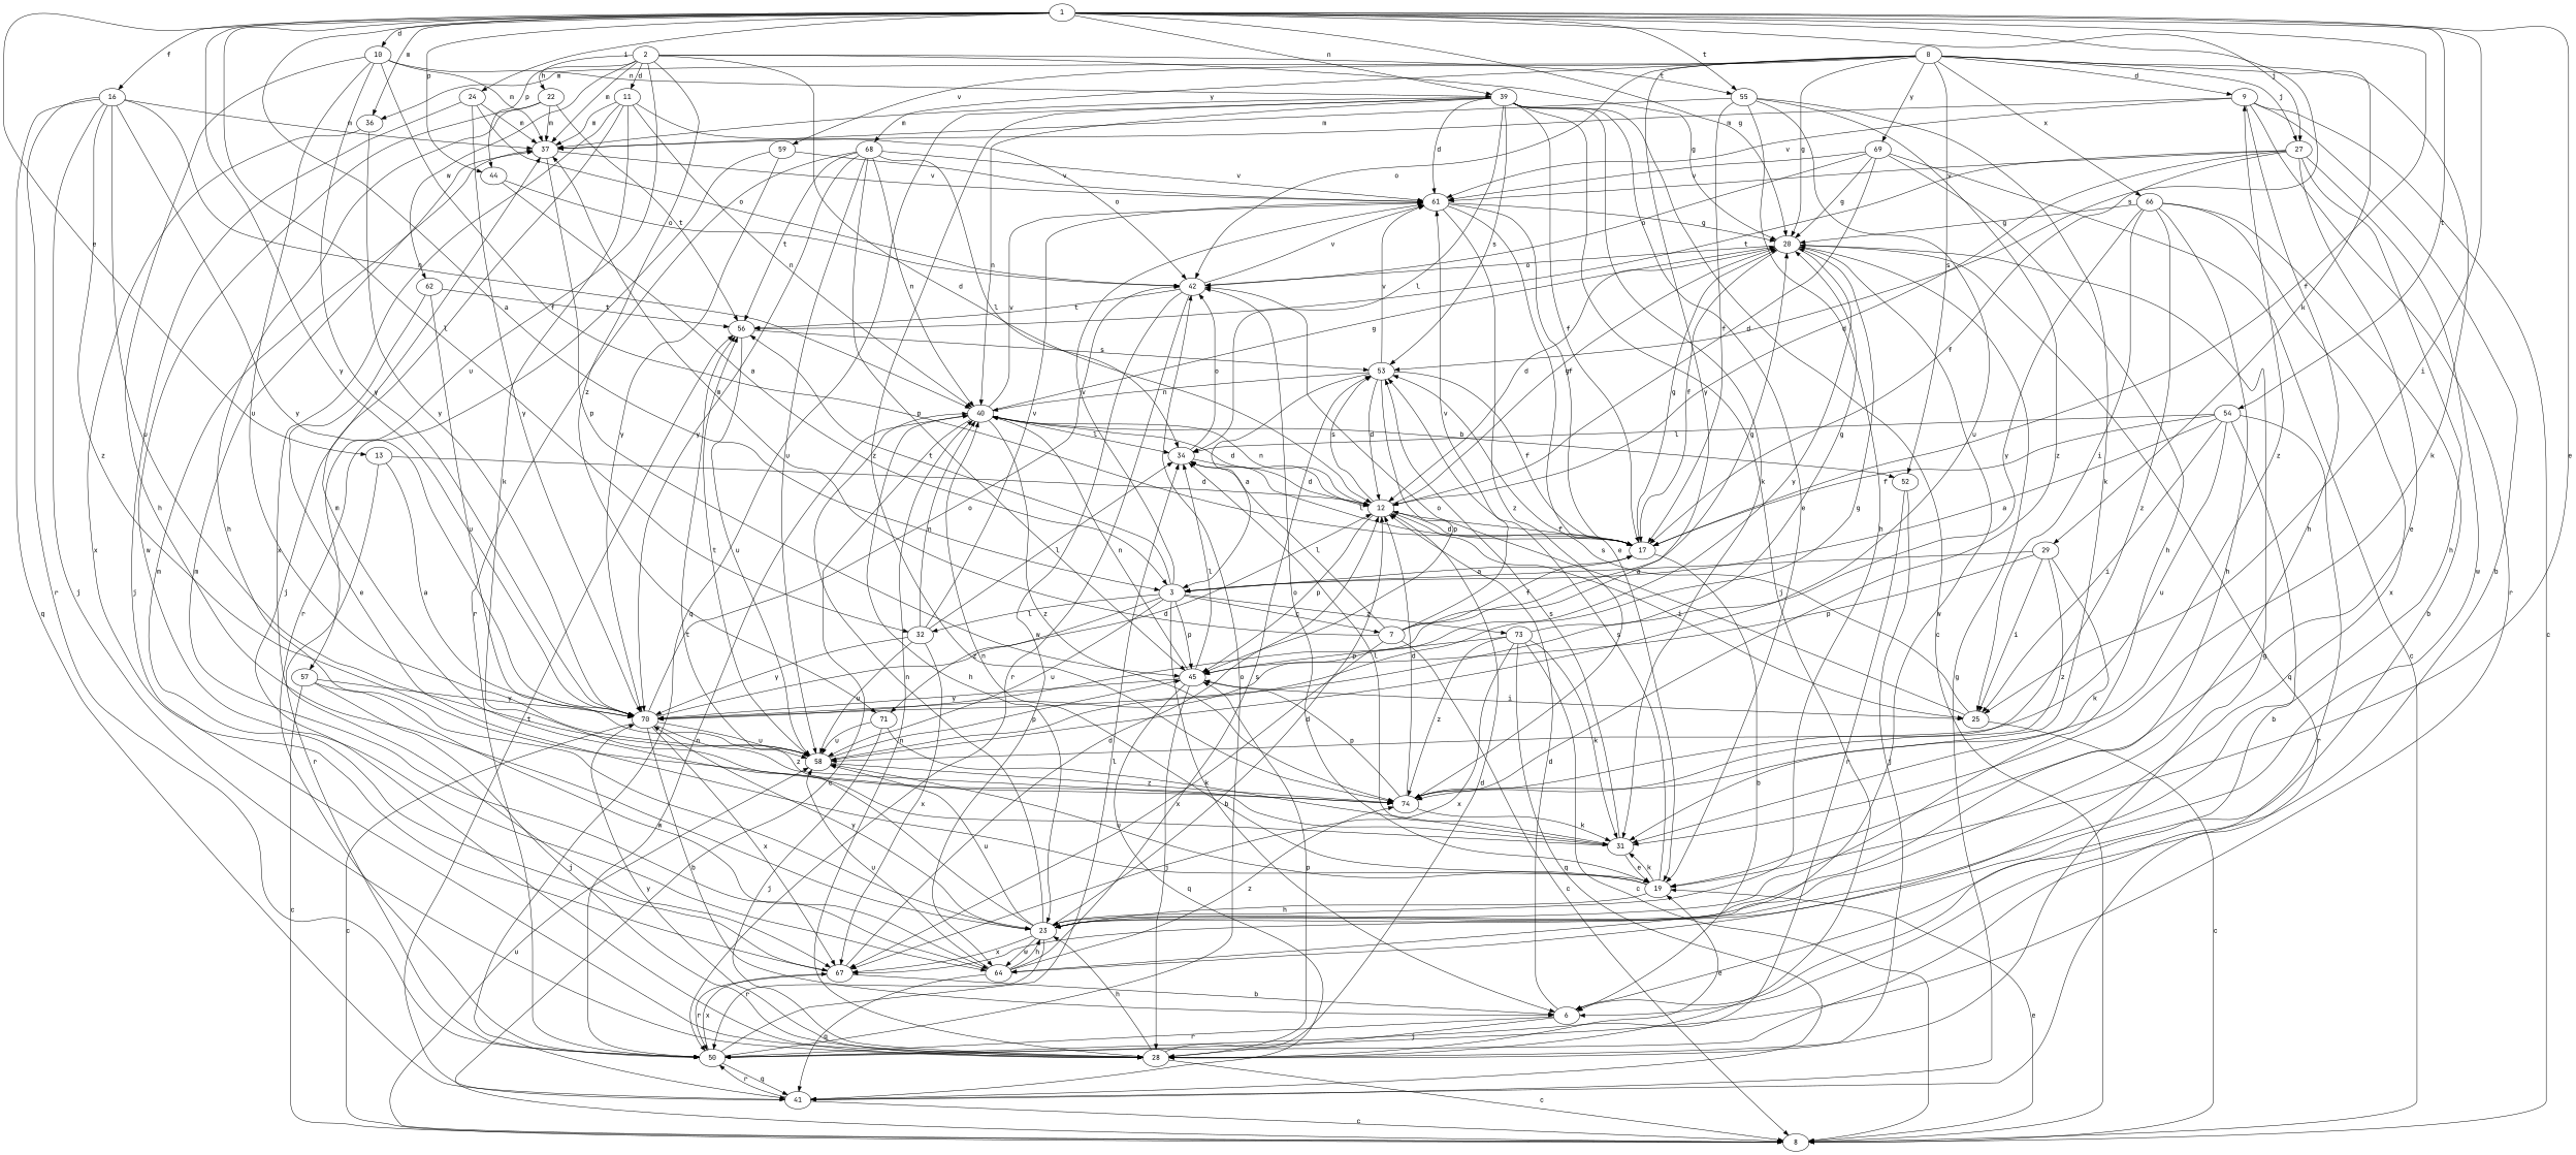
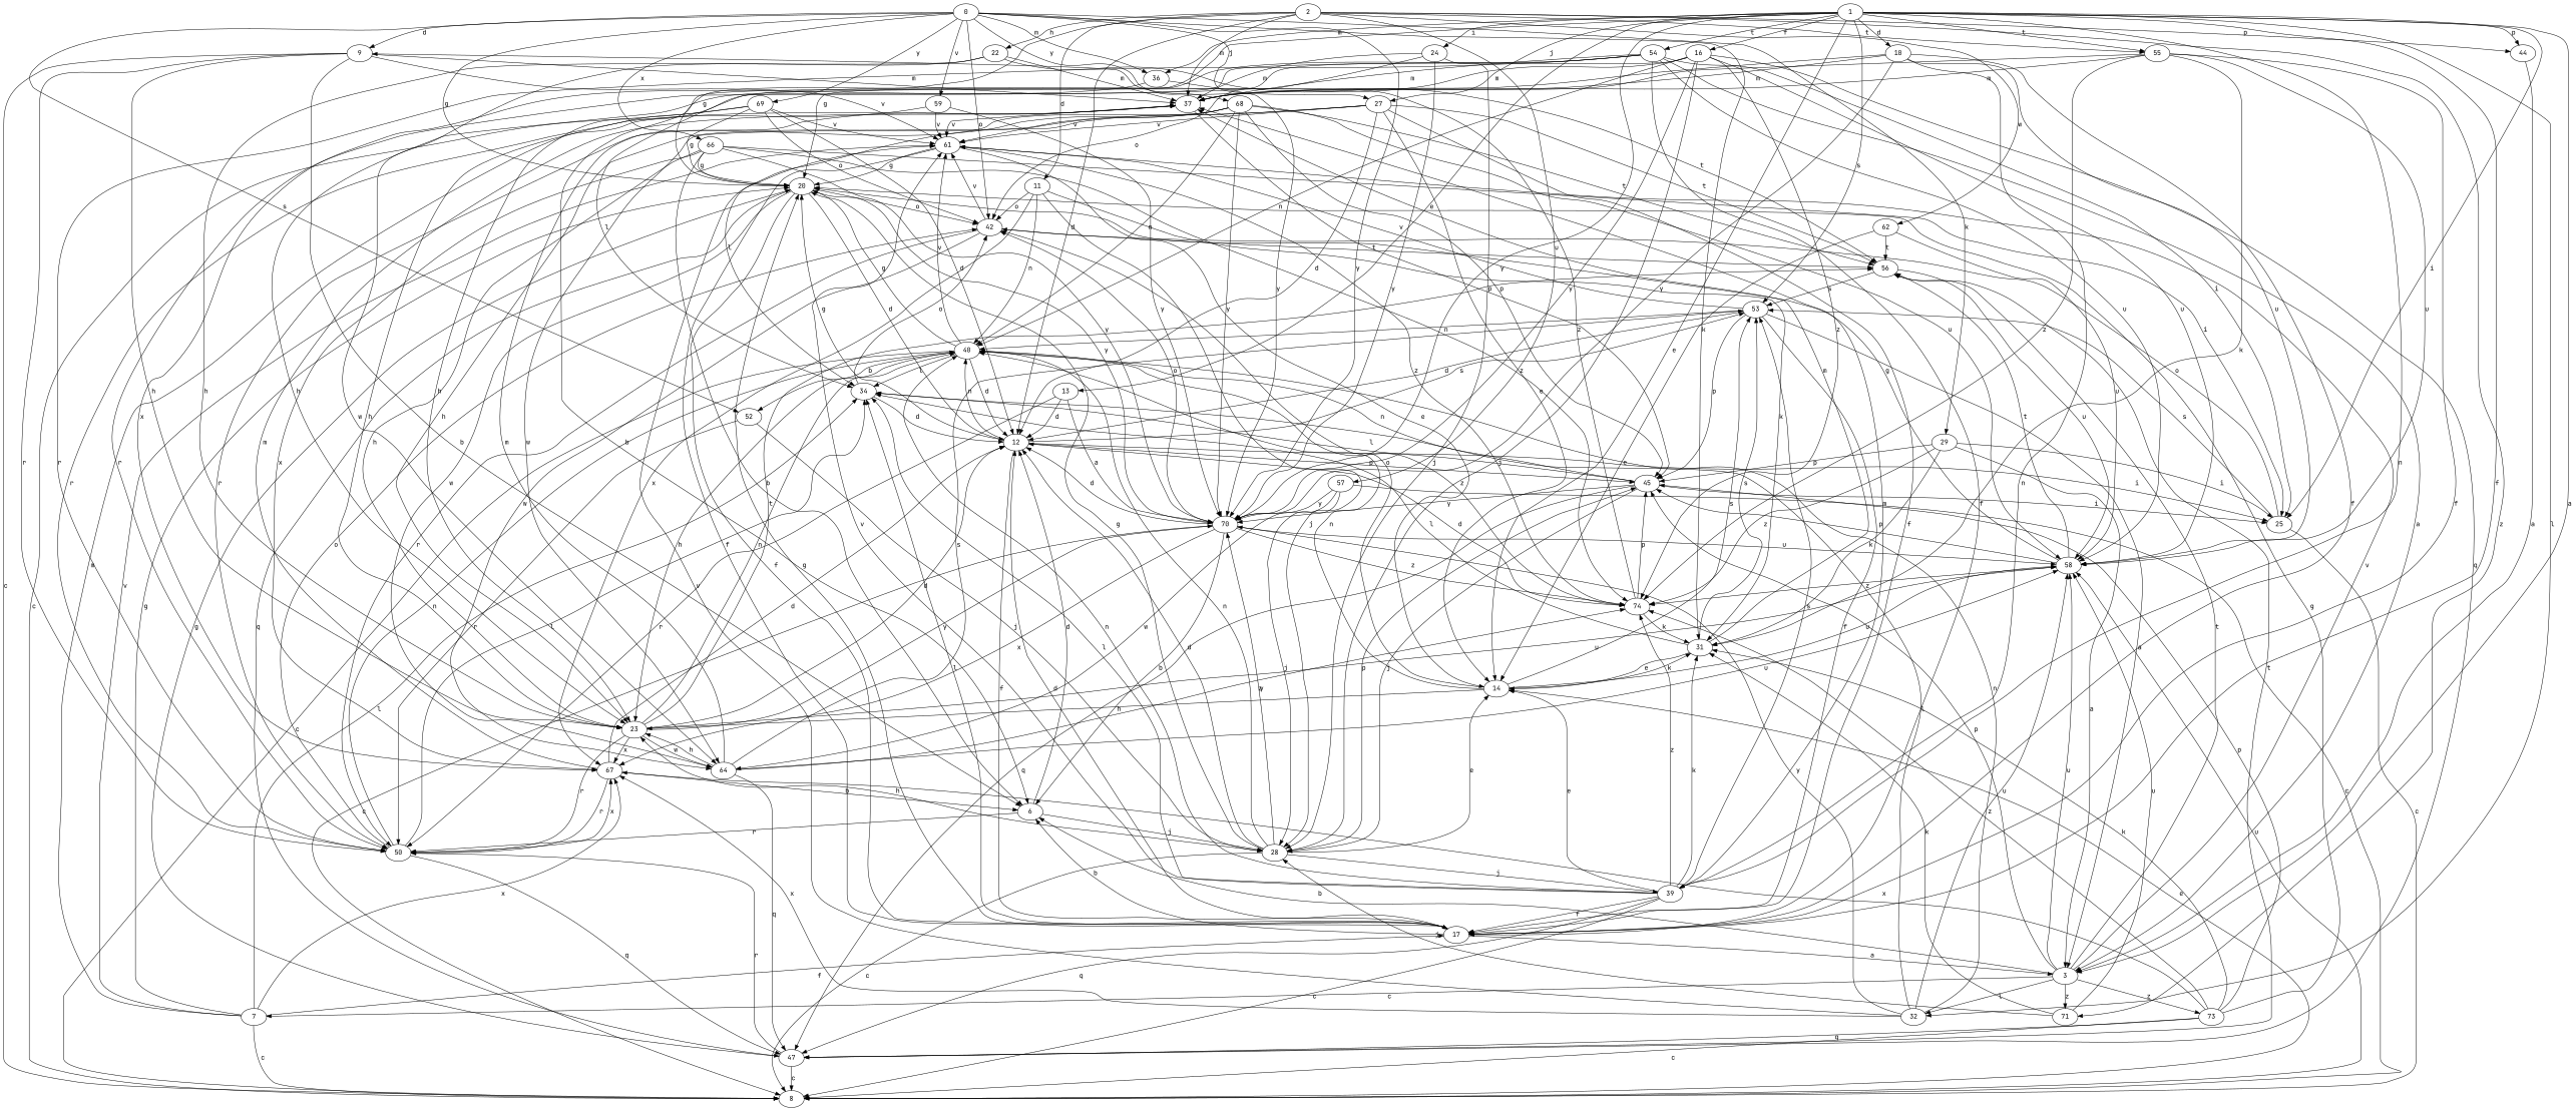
  strict digraph {
    fontname="JetBrains Mono"
    node [fontname="JetBrains Mono"]
    edge [fontname="JetBrains Mono"]
    0
    9
    20
    27
    29
    31
    36
    42
    52
    59
    66
    68
    69
    70
    37
    6
    61
    50
    8
    23
    17
    12
-   47 [label=41]
+   47
    64
-   14 [label=19]
+   14
    56
    3
    25
    45
    74
    53
    34
    67
    28
    58
    40
    1
    10
    13
    16
    24
    32
    39
    44
    54
    55
    71
    7
    73
    2
    11
    22
    57
    62
    0 -> 9 [label=d]
    0 -> 20 [label=g]
    0 -> 27 [label=j]
    0 -> 29 [label=k]
    0 -> 31 [label=k]
    0 -> 36 [label=m]
    0 -> 42 [label=o]
    0 -> 52 [label=s]
    0 -> 59 [label=v]
    0 -> 66 [label=x]
    0 -> 68 [label=y]
    0 -> 69 [label=y]
    0 -> 70 [label=y]
    9 -> 37 [label=m]
    9 -> 6 [label=b]
    9 -> 61 [label=v]
    9 -> 50 [label=r]
    9 -> 8 [label=c]
    9 -> 23 [label=h]
    20 -> 42 [label=o]
    20 -> 70 [label=y]
    20 -> 17 [label=f]
    20 -> 12 [label=d]
    20 -> 47 [label=q]
    20 -> 64 [label=w]
    27 -> 61 [label=v]
    27 -> 23 [label=h]
    27 -> 17 [label=f]
    27 -> 12 [label=d]
    27 -> 64 [label=w]
    27 -> 14 [label=e]
    27 -> 56 [label=t]
    29 -> 31 [label=k]
    29 -> 3 [label=a]
    29 -> 25 [label=i]
    29 -> 45 [label=p]
    29 -> 74 [label=z]
    31 -> 37 [label=m]
    31 -> 14 [label=e]
    31 -> 53 [label=s]
    31 -> 34 [label=l]
    36 -> 70 [label=y]
    36 -> 67 [label=x]
    42 -> 61 [label=v]
    42 -> 50 [label=r]
    42 -> 64 [label=w]
    42 -> 56 [label=t]
    52 -> 50 [label=r]
    52 -> 28 [label=j]
    59 -> 70 [label=y]
    59 -> 61 [label=v]
    59 -> 50 [label=r]
    66 -> 20 [label=g]
    66 -> 70 [label=y]
    66 -> 6 [label=b]
    66 -> 23 [label=h]
    66 -> 25 [label=i]
    66 -> 74 [label=z]
    66 -> 67 [label=x]
    68 -> 70 [label=y]
    68 -> 61 [label=v]
    68 -> 50 [label=r]
    68 -> 56 [label=t]
    68 -> 45 [label=p]
    68 -> 34 [label=l]
    68 -> 58 [label=u]
    68 -> 40 [label=n]
    69 -> 20 [label=g]
    69 -> 42 [label=o]
    69 -> 61 [label=v]
    69 -> 8 [label=c]
    69 -> 23 [label=h]
    69 -> 12 [label=d]
    70 -> 42 [label=o]
    70 -> 6 [label=b]
    70 -> 8 [label=c]
    70 -> 12 [label=d]
    70 -> 74 [label=z]
    70 -> 67 [label=x]
    70 -> 58 [label=u]
    37 -> 61 [label=v]
    37 -> 45 [label=p]
    6 -> 50 [label=r]
    6 -> 12 [label=d]
    6 -> 28 [label=j]
    61 -> 20 [label=g]
    61 -> 17 [label=f]
    61 -> 14 [label=e]
    61 -> 74 [label=z]
    50 -> 42 [label=o]
    50 -> 47 [label=q]
    50 -> 34 [label=l]
    50 -> 67 [label=x]
    50 -> 40 [label=n]
    8 -> 14 [label=e]
    8 -> 58 [label=u]
    23 -> 70 [label=y]
    23 -> 50 [label=r]
    23 -> 12 [label=d]
    23 -> 64 [label=w]
    23 -> 56 [label=t]
    23 -> 67 [label=x]
    23 -> 58 [label=u]
    23 -> 40 [label=n]
    17 -> 20 [label=g]
    17 -> 6 [label=b]
    17 -> 12 [label=d]
    17 -> 3 [label=a]
    17 -> 34 [label=l]
    12 -> 20 [label=g]
    12 -> 17 [label=f]
    12 -> 25 [label=i]
    12 -> 45 [label=p]
    12 -> 53 [label=s]
    12 -> 40 [label=n]
    47 -> 20 [label=g]
    47 -> 50 [label=r]
    47 -> 8 [label=c]
    47 -> 56 [label=t]
    64 -> 37 [label=m]
    64 -> 23 [label=h]
    64 -> 47 [label=q]
    64 -> 74 [label=z]
    64 -> 53 [label=s]
    64 -> 58 [label=u]
    14 -> 31 [label=k]
    14 -> 42 [label=o]
    14 -> 23 [label=h]
    14 -> 53 [label=s]
    14 -> 58 [label=u]
    14 -> 40 [label=n]
    56 -> 53 [label=s]
    56 -> 58 [label=u]
    3 -> 6 [label=b]
    3 -> 61 [label=v]
    3 -> 56 [label=t]
    3 -> 45 [label=p]
    3 -> 58 [label=u]
    3 -> 32 [label=l]
    3 -> 71 [label=z]
    3 -> 7 [label=c]
    3 -> 73 [label=z]
    25 -> 42 [label=o]
    25 -> 8 [label=c]
    25 -> 53 [label=s]
    45 -> 70 [label=y]
    45 -> 47 [label=q]
    45 -> 25 [label=i]
    45 -> 34 [label=l]
    45 -> 28 [label=j]
    45 -> 40 [label=n]
    74 -> 9 [label=z]
    74 -> 31 [label=k]
    74 -> 12 [label=d]
    74 -> 45 [label=p]
    53 -> 61 [label=v]
    53 -> 17 [label=f]
    53 -> 12 [label=d]
    53 -> 3 [label=a]
    53 -> 45 [label=p]
    53 -> 40 [label=n]
    34 -> 42 [label=o]
    34 -> 12 [label=d]
    67 -> 37 [label=m]
    67 -> 6 [label=b]
    67 -> 50 [label=r]
    67 -> 12 [label=d]
    28 -> 20 [label=g]
    28 -> 70 [label=y]
    28 -> 8 [label=c]
    28 -> 23 [label=h]
    28 -> 12 [label=d]
    28 -> 14 [label=e]
    28 -> 45 [label=p]
    28 -> 40 [label=n]
    58 -> 20 [label=g]
    58 -> 56 [label=t]
    58 -> 45 [label=p]
    58 -> 74 [label=z]
    40 -> 20 [label=g]
    40 -> 52 [label=b]
    40 -> 61 [label=v]
    40 -> 8 [label=c]
    40 -> 23 [label=h]
    40 -> 12 [label=d]
    40 -> 74 [label=z]
    40 -> 34 [label=l]
    1 -> 20 [label=g]
    1 -> 27 [label=j]
    1 -> 36 [label=m]
    1 -> 70 [label=y]
    1 -> 17 [label=f]
    1 -> 14 [label=e]
    1 -> 3 [label=a]
    1 -> 25 [label=i]
    1 -> 53 [label=s]
    1 -> 10 [label=d]
    1 -> 13 [label=e]
    1 -> 16 [label=f]
    1 -> 24 [label=i]
    1 -> 32 [label=l]
    1 -> 39 [label=n]
    1 -> 44 [label=p]
    1 -> 54 [label=t]
    1 -> 55 [label=t]
    10 -> 70 [label=y]
    10 -> 37 [label=m]
    10 -> 23 [label=h]
    10 -> 17 [label=f]
    10 -> 58 [label=u]
    10 -> 39 [label=n]
    13 -> 70 [label=a]
    13 -> 50 [label=r]
    13 -> 12 [label=d]
    16 -> 70 [label=y]
    16 -> 37 [label=m]
    16 -> 50 [label=r]
    16 -> 47 [label=q]
    16 -> 74 [label=z]
    16 -> 28 [label=j]
    16 -> 58 [label=u]
    16 -> 40 [label=n]
    24 -> 42 [label=o]
    24 -> 70 [label=y]
    24 -> 37 [label=m]
    24 -> 28 [label=j]
    32 -> 70 [label=y]
    32 -> 61 [label=v]
    32 -> 34 [label=l]
    32 -> 67 [label=x]
    32 -> 58 [label=u]
    32 -> 40 [label=n]
    39 -> 31 [label=k]
    39 -> 37 [label=m]
-   39 -> 61 [label=d]
+   39 -> 61 [label=v]
    39 -> 8 [label=c]
    39 -> 17 [label=f]
    39 -> 47 [label=q]
    39 -> 14 [label=e]
    39 -> 74 [label=z]
    39 -> 53 [label=s]
    39 -> 34 [label=l]
-   39 -> 28 [label=j]
+   28 -> 39 [label=j]
    39 -> 40 [label=n]
-   44 -> 42 [label=o]
    44 -> 3 [label=a]
-   11 -> 37 [label=m]
+   54 -> 37 [label=m]
    54 -> 6 [label=b]
    54 -> 50 [label=r]
    54 -> 17 [label=f]
    54 -> 3 [label=a]
    54 -> 25 [label=i]
    54 -> 34 [label=l]
    54 -> 58 [label=u]
    55 -> 31 [label=k]
    55 -> 37 [label=m]
    55 -> 23 [label=h]
    55 -> 17 [label=f]
    55 -> 74 [label=z]
    55 -> 58 [label=u]
    71 -> 31 [label=k]
    71 -> 28 [label=j]
    71 -> 58 [label=u]
    7 -> 20 [label=g]
    7 -> 37 [label=m]
    7 -> 61 [label=v]
    7 -> 8 [label=c]
    7 -> 17 [label=f]
    7 -> 34 [label=l]
    7 -> 67 [label=x]
    73 -> 20 [label=g]
    73 -> 31 [label=k]
    73 -> 8 [label=c]
    73 -> 47 [label=q]
    73 -> 45 [label=p]
    73 -> 74 [label=z]
    73 -> 67 [label=x]
    2 -> 20 [label=g]
    2 -> 37 [label=m]
    2 -> 12 [label=d]
    2 -> 44 [label=p]
    2 -> 55 [label=t]
    2 -> 71 [label=z]
    2 -> 11 [label=d]
    2 -> 22 [label=h]
    2 -> 57 [label=u]
    2 -> 62 [label=w]
    11 -> 31 [label=k]
    11 -> 42 [label=o]
    11 -> 67 [label=x]
    11 -> 28 [label=j]
    11 -> 40 [label=n]
    22 -> 37 [label=m]
    22 -> 23 [label=h]
    22 -> 64 [label=w]
    22 -> 56 [label=t]
    57 -> 70 [label=y]
    57 -> 8 [label=c]
    57 -> 64 [label=w]
    57 -> 28 [label=j]
    62 -> 14 [label=e]
    62 -> 56 [label=t]
    62 -> 58 [label=u]
  }
